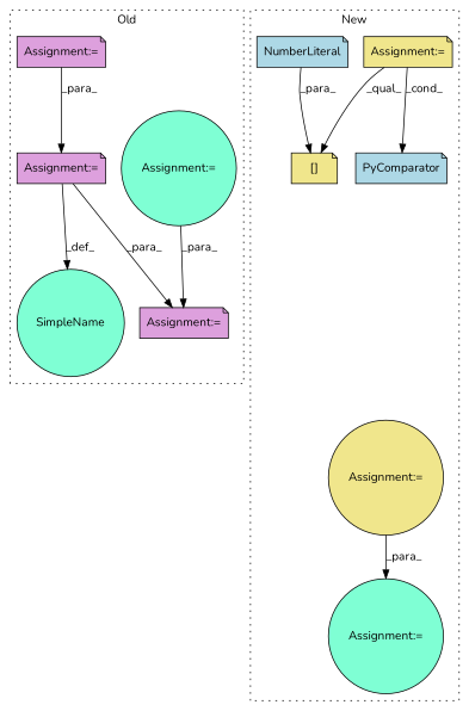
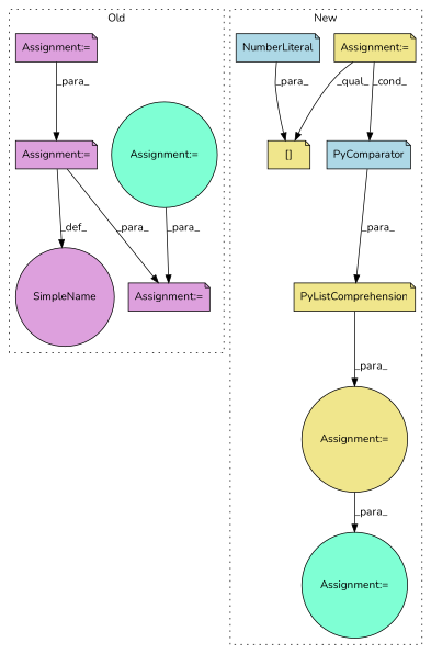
  digraph {
    fontname=Nunito
    node [a=7 fillcolor=plum fontname=Nunito l=1 s=296 shape=note style=filled]
    edge [fontname=Nunito]
    n1 [l="53,2" label="Assignment:=" s="507,578"]
    n2 [label="Assignment:=" s=751]
-   n3 [a=42 fillcolor=aquamarine label=SimpleName s=564 shape=circle]
+   n3 [a=42 label=SimpleName s=564 shape=circle]
    n4 [fillcolor=aquamarine label="Assignment:=" s=445 shape=circle]
    n5 [label="Assignment:=" s=312]
+   n6 [a=109 fillcolor=khaki l=99 label=PyListComprehension s=228]
    n7 [a=113 fillcolor=lightblue l=23 label=PyComparator]
    n8 [fillcolor=khaki l=23 label="Assignment:="]
    n9 [fillcolor=aquamarine label="Assignment:=" s=719 shape=circle]
    n10 [fillcolor=khaki label="Assignment:=" s=667 shape=circle]
    n11 [a=2 fillcolor=khaki l="8,1" label="[]" s="228,237"]
    n12 [a=34 fillcolor=lightblue label=NumberLiteral s=236]
    subgraph cluster_1 {
      label=Old
      style=dotted
      n1
      n2
      n3
      n4
      n5
    }
    subgraph cluster_2 {
      label=New
      style=dotted
+     n6
      n7
      n8
      n9
      n10
      n11
      n12
    }
    n1 -> n2 [label=_para_]
    n1 -> n3 [label=_def_]
    n4 -> n2 [label=_para_]
    n5 -> n1 [label=_para_]
+   n6 -> n10 [label=_para_]
+   n7 -> n6 [label=_para_]
    n8 -> n7 [label=_cond_]
    n8 -> n11 [label=_qual_]
    n10 -> n9 [label=_para_]
    n12 -> n11 [label=_para_]
  }
